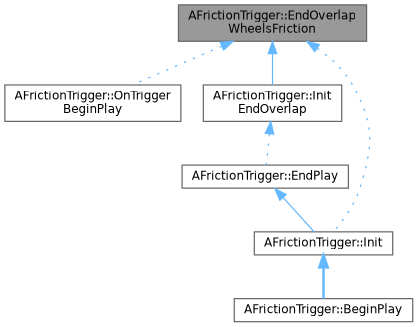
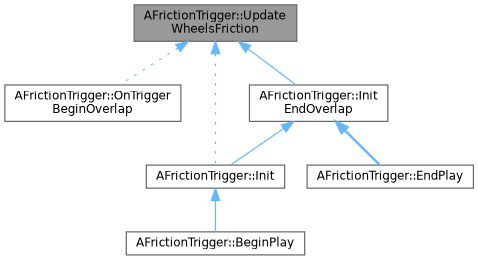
  digraph {
    rankdir=TB
    node [color=grey40 fillcolor=white fontname=Helvetica fontsize=10 shape=box style=filled]
    edge [color=steelblue1 dir=back fontname=Helvetica fontsize=10 labelfontname=Helvetica labelfontsize=10 style=dotted]
-   n1 [color=gray40 fillcolor=grey60 fontcolor=black height=0.2 label="AFrictionTrigger::EndOverlap\lWheelsFriction" width=0.4]
-   n2 [height=0.2 label="AFrictionTrigger::OnTrigger\lBeginPlay" width=0.4]
+   n1 [color=gray40 fillcolor=grey60 fontcolor=black height=0.2 label="AFrictionTrigger::Update\lWheelsFriction" width=0.4]
+   n2 [height=0.2 label="AFrictionTrigger::OnTrigger\lBeginOverlap" width=0.4]
    n3 [height=0.2 label="AFrictionTrigger::Init\lEndOverlap" width=0.4]
    n4 [height=0.2 label="AFrictionTrigger::Init" width=0.4]
    n5 [height=0.2 label="AFrictionTrigger::EndPlay" width=0.4]
    n6 [height=0.2 label="AFrictionTrigger::BeginPlay" width=0.4]
    n1 -> n2
    n1 -> n3 [style=solid]
    n1 -> n4
-   n5 -> n4 [style=solid]
-   n3 -> n5
-   n4 -> n6 [style=bold]
+   n3 -> n4 [style=solid]
+   n3 -> n5 [style=bold]
+   n4 -> n6 [style=solid]
  }
